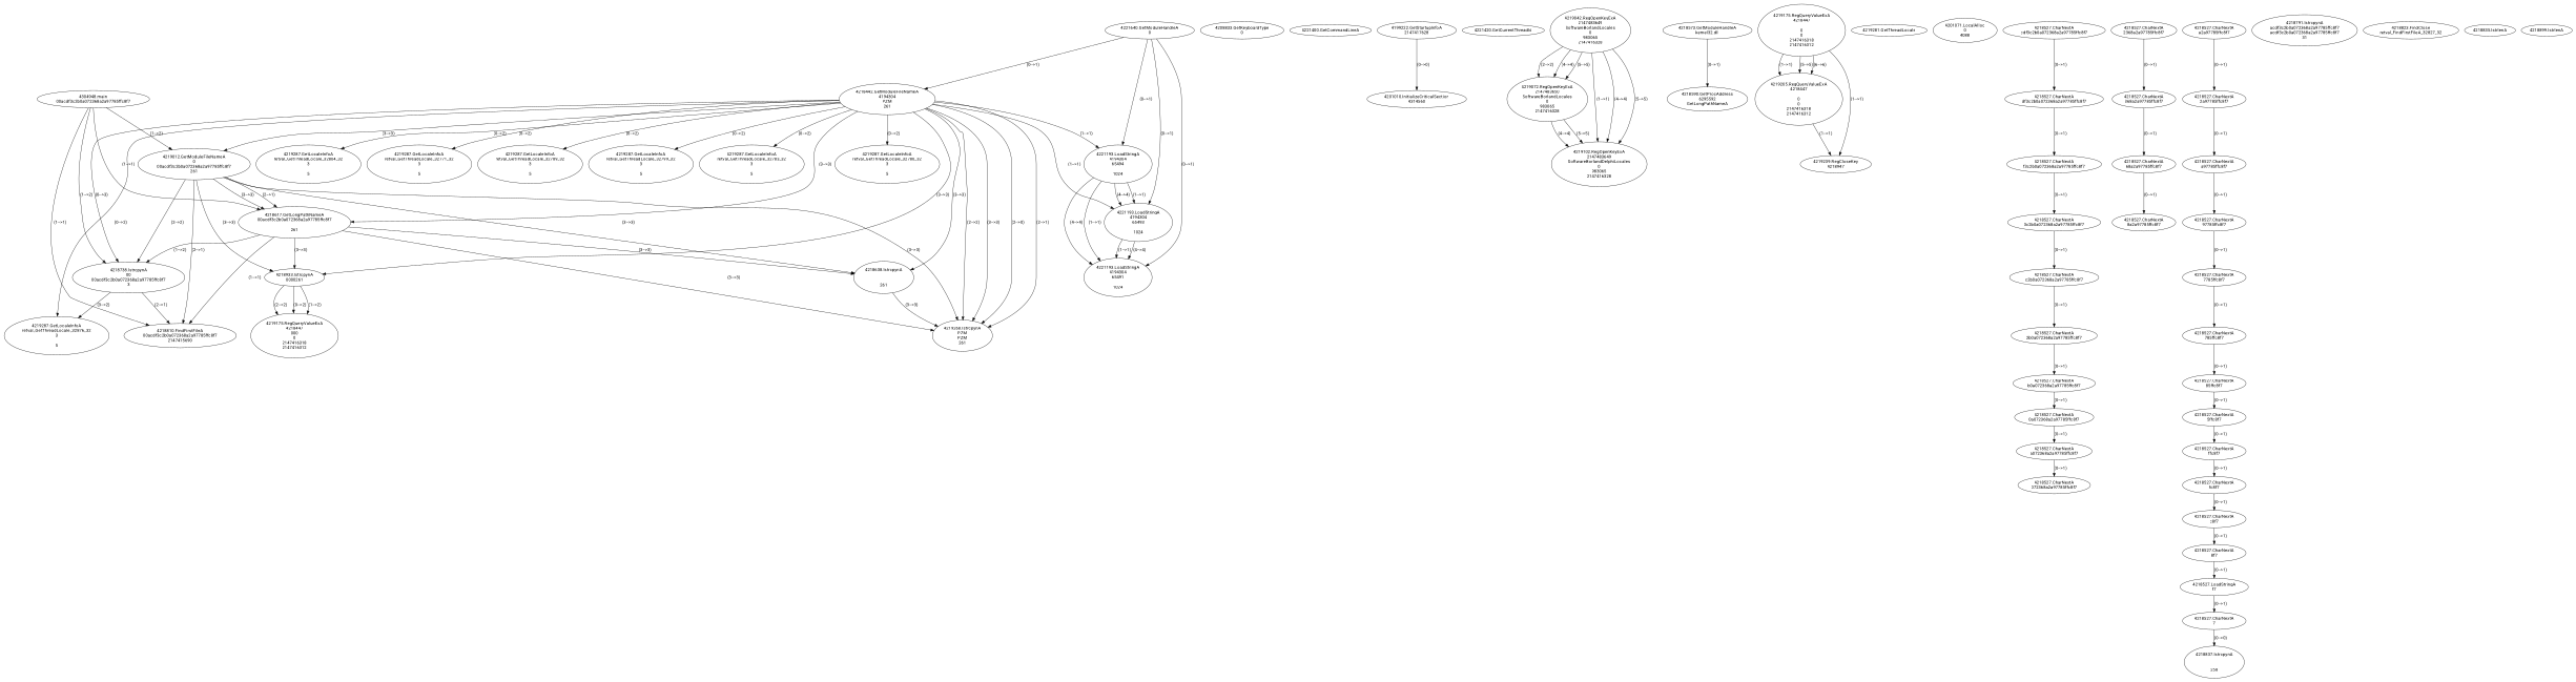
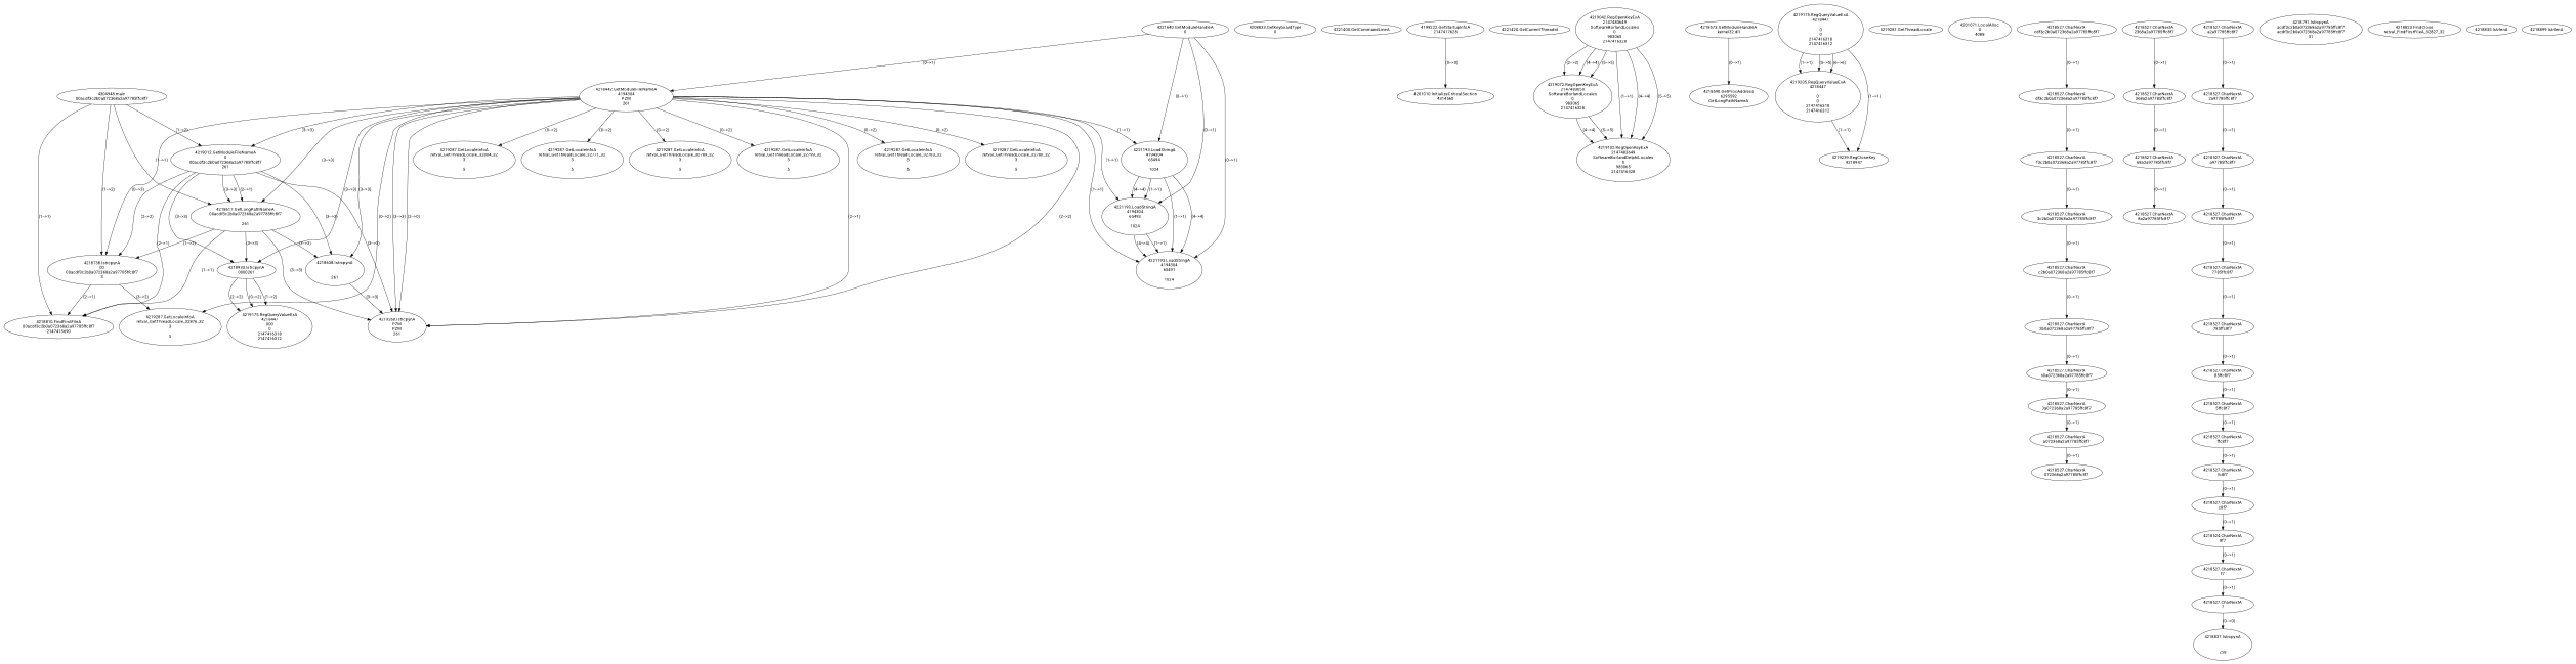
  digraph {
    fontname=Roboto
    node [fontname=Roboto]
    edge [fontname=Roboto]
    n1 [label="4304948.main\n00acdf3c2b0a072368a2a97785ffc8f7"]
    n2 [label="4219012.GetModuleFileNameA\n0\n00acdf3c2b0a072368a2a97785ffc8f7\n261"]
    n3 [label="4218617.GetLongPathNameA\n00acdf3c2b0a072368a2a97785ffc8f7\n\n261"]
    n4 [label="4218738.lstrcpynA\n00\n00acdf3c2b0a072368a2a97785ffc8f7\n3"]
    n5 [label="4218810.FindFirstFileA\n00acdf3c2b0a072368a2a97785ffc8f7\n2147415690"]
    n6 [label="4218638.lstrcpynA\n\n\n261"]
    n7 [label="4219268.lstrcpynA\nPZM\nPZM\n261"]
    n8 [label="4218933.lstrcpynA\n0000261"]
    n9 [label="4219287.GetLocaleInfoA\nretval_GetThreadLocale_32876_32\n3\n\n5"]
    n10 [label="4221640.GetModuleHandleA\n0"]
    n11 [label="4218442.GetModuleFileNameA\n4194304\nPZM\n261"]
    n12 [label="4221193.LoadStringA\n4194304\n65494\n\n1024"]
    n13 [label="4221193.LoadStringA\n4194304\n65493\n\n1024"]
    n14 [label="4221193.LoadStringA\n4194304\n65491\n\n1024"]
    n15 [label="4219287.GetLocaleInfoA\nretval_GetThreadLocale_32804_32\n3\n\n5"]
    n16 [label="4219287.GetLocaleInfoA\nretval_GetThreadLocale_32771_32\n3\n\n5"]
    n17 [label="4219287.GetLocaleInfoA\nretval_GetThreadLocale_32789_32\n3\n\n5"]
    n18 [label="4219287.GetLocaleInfoA\nretval_GetThreadLocale_32799_32\n3\n\n5"]
    n19 [label="4219287.GetLocaleInfoA\nretval_GetThreadLocale_32783_32\n3\n\n5"]
    n20 [label="4219287.GetLocaleInfoA\nretval_GetThreadLocale_32780_32\n3\n\n5"]
    n21 [label="4208833.GetKeyboardType\n0"]
    n22 [label="4221400.GetCommandLineA\n"]
    n23 [label="4199222.GetStartupInfoA\n2147417628"]
    n24 [label="4201010.InitializeCriticalSection\n4314560"]
    n25 [label="4221420.GetCurrentThreadId\n"]
    n26 [label="4219175.RegQueryValueExA\n4218447\n000\n0\n2147416318\n2147416312"]
    n27 [label="4219042.RegOpenKeyExA\n2147483649\nSoftware\Borland\Locales\n0\n983065\n2147416328"]
    n28 [label="4219072.RegOpenKeyExA\n2147483650\nSoftware\Borland\Locales\n0\n983065\n2147416328"]
    n29 [label="4219102.RegOpenKeyExA\n2147483649\nSoftware\Borland\Delphi\Locales\n0\n983065\n2147416328"]
    n30 [label="4218573.GetModuleHandleA\nkernel32.dll"]
    n31 [label="4218590.GetProcAddress\n6295592\nGetLongPathNameA"]
    n32 [label="4219175.RegQueryValueExA\n4218447\n\n0\n0\n2147416318\n2147416312"]
    n33 [label="4219205.RegQueryValueExA\n4218447\n\n0\n0\n2147416318\n2147416312"]
    n34 [label="4219239.RegCloseKey\n4218947"]
    n35 [label="4219281.GetThreadLocale\n"]
    n36 [label="4201071.LocalAlloc\n0\n4088"]
    n37 [label="4218527.CharNextA\ncdf3c2b0a072368a2a97785ffc8f7"]
    n38 [label="4218527.CharNextA\ndf3c2b0a072368a2a97785ffc8f7"]
    n39 [label="4218527.CharNextA\nf3c2b0a072368a2a97785ffc8f7"]
    n40 [label="4218527.CharNextA\n3c2b0a072368a2a97785ffc8f7"]
    n41 [label="4218527.CharNextA\nc2b0a072368a2a97785ffc8f7"]
    n42 [label="4218527.CharNextA\n2b0a072368a2a97785ffc8f7"]
    n43 [label="4218527.CharNextA\nb0a072368a2a97785ffc8f7"]
    n44 [label="4218527.CharNextA\n0a072368a2a97785ffc8f7"]
    n45 [label="4218527.CharNextA\na072368a2a97785ffc8f7"]
    n46 [label="4218527.CharNextA\n072368a2a97785ffc8f7"]
    n47 [label="4218527.CharNextA\n2368a2a97785ffc8f7"]
    n48 [label="4218527.CharNextA\n368a2a97785ffc8f7"]
    n49 [label="4218527.CharNextA\n68a2a97785ffc8f7"]
    n50 [label="4218527.CharNextA\n8a2a97785ffc8f7"]
    n51 [label="4218527.CharNextA\na2a97785ffc8f7"]
    n52 [label="4218527.CharNextA\n2a97785ffc8f7"]
    n53 [label="4218527.CharNextA\na97785ffc8f7"]
    n54 [label="4218527.CharNextA\n97785ffc8f7"]
    n55 [label="4218527.CharNextA\n7785ffc8f7"]
    n56 [label="4218527.CharNextA\n785ffc8f7"]
    n57 [label="4218527.CharNextA\n85ffc8f7"]
    n58 [label="4218527.CharNextA\n5ffc8f7"]
    n59 [label="4218527.CharNextA\nffc8f7"]
    n60 [label="4218527.CharNextA\nfc8f7"]
    n61 [label="4218527.CharNextA\nc8f7"]
-   n62 [label="4218527.CharNextA\n8f7"]
-   n63 [label="4218527.LoadStringA\nf7"]
+   n62 [label="4218524.CharNextA\n8f7"]
+   n63 [label="4218527.CharNextA\nf7"]
    n64 [label="4218527.CharNextA\n7"]
    n65 [label="4218837.lstrcpynA\n\n\n258"]
    n66 [label="4218791.lstrcpynA\nacdf3c2b0a072368a2a97785ffc8f7\nacdf3c2b0a072368a2a97785ffc8f7\n31"]
    n67 [label="4218823.FindClose\nretval_FindFirstFileA_32827_32"]
    n68 [label="4218835.lstrlenA\n"]
    n69 [label="4218899.lstrlenA\n"]
    n1 -> n2 [label="(1-->2)"]
    n1 -> n3 [label="(1-->1)"]
    n1 -> n4 [label="(1-->2)"]
    n1 -> n5 [label="(1-->1)"]
    n2 -> n3 [label="(2-->1)"]
    n2 -> n3 [label="(3-->3)"]
    n2 -> n4 [label="(2-->2)"]
    n2 -> n5 [label="(2-->1)"]
    n2 -> n6 [label="(3-->3)"]
    n2 -> n7 [label="(3-->3)"]
    n2 -> n8 [label="(3-->3)"]
    n3 -> n4 [label="(1-->2)"]
    n3 -> n5 [label="(1-->1)"]
    n3 -> n6 [label="(3-->3)"]
    n3 -> n7 [label="(3-->3)"]
    n3 -> n8 [label="(3-->3)"]
    n4 -> n5 [label="(2-->1)"]
    n4 -> n9 [label="(3-->2)"]
    n6 -> n7 [label="(3-->3)"]
    n8 -> n26 [label="(1-->2)"]
    n8 -> n26 [label="(2-->2)"]
    n8 -> n26 [label="(0-->2)"]
    n10 -> n11 [label="(0-->1)"]
    n10 -> n12 [label="(0-->1)"]
    n10 -> n13 [label="(0-->1)"]
    n10 -> n14 [label="(0-->1)"]
    n11 -> n2 [label="(3-->3)"]
    n11 -> n3 [label="(3-->3)"]
    n11 -> n4 [label="(0-->3)"]
    n11 -> n6 [label="(3-->3)"]
    n11 -> n7 [label="(2-->1)"]
    n11 -> n7 [label="(2-->2)"]
    n11 -> n7 [label="(3-->3)"]
    n11 -> n7 [label="(2-->0)"]
    n11 -> n8 [label="(3-->3)"]
    n11 -> n9 [label="(0-->2)"]
    n11 -> n12 [label="(1-->1)"]
    n11 -> n13 [label="(1-->1)"]
+   n11 -> n14 [label="(1-->1)"]
    n11 -> n15 [label="(0-->2)"]
    n11 -> n16 [label="(0-->2)"]
    n11 -> n17 [label="(0-->2)"]
    n11 -> n18 [label="(0-->2)"]
    n11 -> n19 [label="(0-->2)"]
    n11 -> n20 [label="(0-->2)"]
    n12 -> n13 [label="(1-->1)"]
    n12 -> n13 [label="(4-->4)"]
    n12 -> n14 [label="(1-->1)"]
    n12 -> n14 [label="(4-->4)"]
    n13 -> n14 [label="(1-->1)"]
    n13 -> n14 [label="(4-->4)"]
    n23 -> n24 [label="(0-->0)"]
    n27 -> n28 [label="(2-->2)"]
    n27 -> n28 [label="(4-->4)"]
    n27 -> n28 [label="(5-->5)"]
    n27 -> n29 [label="(1-->1)"]
    n27 -> n29 [label="(4-->4)"]
    n27 -> n29 [label="(5-->5)"]
    n28 -> n29 [label="(4-->4)"]
    n28 -> n29 [label="(5-->5)"]
    n30 -> n31 [label="(0-->1)"]
    n32 -> n33 [label="(1-->1)"]
    n32 -> n33 [label="(5-->5)"]
    n32 -> n33 [label="(6-->6)"]
    n32 -> n34 [label="(1-->1)"]
    n33 -> n34 [label="(1-->1)"]
    n37 -> n38 [label="(0-->1)"]
    n38 -> n39 [label="(0-->1)"]
    n39 -> n40 [label="(0-->1)"]
    n40 -> n41 [label="(0-->1)"]
    n41 -> n42 [label="(0-->1)"]
    n42 -> n43 [label="(0-->1)"]
    n43 -> n44 [label="(0-->1)"]
    n44 -> n45 [label="(0-->1)"]
    n45 -> n46 [label="(0-->1)"]
    n47 -> n48 [label="(0-->1)"]
    n48 -> n49 [label="(0-->1)"]
    n49 -> n50 [label="(0-->1)"]
    n51 -> n52 [label="(0-->1)"]
    n52 -> n53 [label="(0-->1)"]
    n53 -> n54 [label="(0-->1)"]
    n54 -> n55 [label="(0-->1)"]
    n55 -> n56 [label="(0-->1)"]
    n56 -> n57 [label="(0-->1)"]
    n57 -> n58 [label="(0-->1)"]
    n58 -> n59 [label="(0-->1)"]
    n59 -> n60 [label="(0-->1)"]
    n60 -> n61 [label="(0-->1)"]
    n61 -> n62 [label="(0-->1)"]
    n62 -> n63 [label="(0-->1)"]
    n63 -> n64 [label="(0-->1)"]
    n64 -> n65 [label="(0-->0)"]
  }
